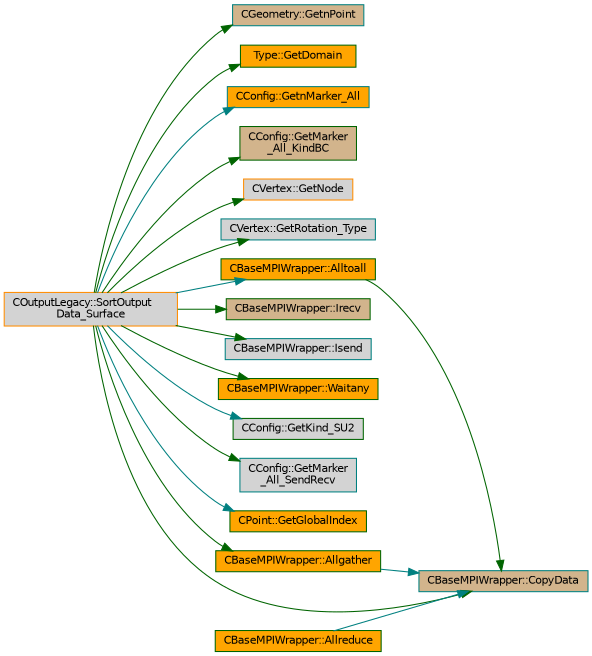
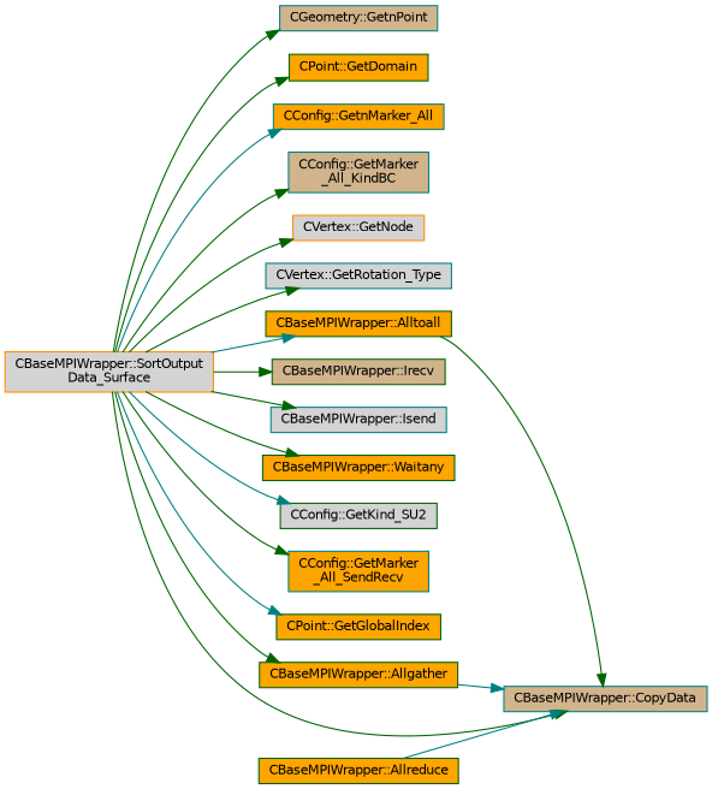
  digraph {
    rankdir=LR
    node [color=darkgreen fillcolor=orange fontname=Helvetica fontsize=10 shape=record style=filled]
    edge [color=darkgreen fontname=Helvetica fontsize=10 labelfontname=Helvetica labelfontsize=10 style=solid]
-   n1 [color=darkorange fillcolor=lightgrey fontcolor=black height=0.2 label="COutputLegacy::SortOutput\lData_Surface" width=0.4]
+   n1 [color=darkorange fillcolor=lightgrey fontcolor=black height=0.2 label="CBaseMPIWrapper::SortOutput\lData_Surface" width=0.4]
    n2 [color=teal fillcolor=tan height=0.2 label="CGeometry::GetnPoint" width=0.4]
-   n3 [height=0.2 label="Type::GetDomain" width=0.4]
+   n3 [height=0.2 label="CPoint::GetDomain" width=0.4]
    n4 [color=teal height=0.2 label="CConfig::GetnMarker_All" width=0.4]
-   n5 [fillcolor=tan height=0.2 label="CConfig::GetMarker\l_All_KindBC" width=0.4]
+   n5 [color=teal fillcolor=tan height=0.2 label="CConfig::GetMarker\l_All_KindBC" width=0.4]
    n6 [color=darkorange fillcolor=lightgrey height=0.2 label="CVertex::GetNode" width=0.4]
    n7 [color=teal fillcolor=lightgrey height=0.2 label="CVertex::GetRotation_Type" width=0.4]
    n8 [height=0.2 label="CBaseMPIWrapper::Alltoall" width=0.4]
    n9 [fillcolor=tan height=0.2 label="CBaseMPIWrapper::Irecv" width=0.4]
    n10 [color=teal fillcolor=lightgrey height=0.2 label="CBaseMPIWrapper::Isend" width=0.4]
    n11 [height=0.2 label="CBaseMPIWrapper::Waitany" width=0.4]
    n12 [fillcolor=lightgrey height=0.2 label="CConfig::GetKind_SU2" width=0.4]
-   n13 [color=teal fillcolor=lightgrey height=0.2 label="CConfig::GetMarker\l_All_SendRecv" width=0.4]
+   n13 [color=teal height=0.2 label="CConfig::GetMarker\l_All_SendRecv" width=0.4]
    n14 [height=0.2 label="CPoint::GetGlobalIndex" width=0.4]
    n15 [height=0.2 label="CBaseMPIWrapper::Allgather" width=0.4]
    n16 [color=teal fillcolor=tan height=0.2 label="CBaseMPIWrapper::CopyData" width=0.4]
    n17 [height=0.2 label="CBaseMPIWrapper::Allreduce" width=0.4]
    n1 -> n2
    n1 -> n3
    n1 -> n4 [color=teal]
    n1 -> n5
    n1 -> n6
    n1 -> n7
    n1 -> n8 [color=teal]
    n1 -> n9
    n1 -> n10
    n1 -> n11
    n1 -> n12 [color=teal]
    n1 -> n13
    n1 -> n14 [color=teal]
    n1 -> n15
    n1 -> n16
    n8 -> n16
    n15 -> n16 [color=teal]
    n17 -> n16 [color=teal]
  }
